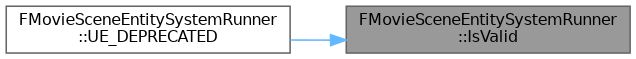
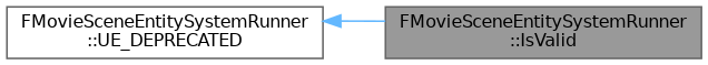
  digraph {
    rankdir=RL
    node [fontname=Helvetica fontsize=10 shape=box style=filled]
    n1 [color=gray40 fillcolor=grey60 fontcolor=black height=0.2 label="FMovieSceneEntitySystemRunner\l::IsValid" width=0.4]
    n2 [color=grey40 fillcolor=white height=0.2 label="FMovieSceneEntitySystemRunner\l::UE_DEPRECATED" width=0.4]
-   n1 -> n2 [color=steelblue1 dir=back fontname=Helvetica fontsize=10 labelfontname=Helvetica labelfontsize=10 style=solid]
+   n2 -> n1 [color=steelblue1 dir=back fontname=Helvetica fontsize=10 labelfontname=Helvetica labelfontsize=10 style=solid]
  }
